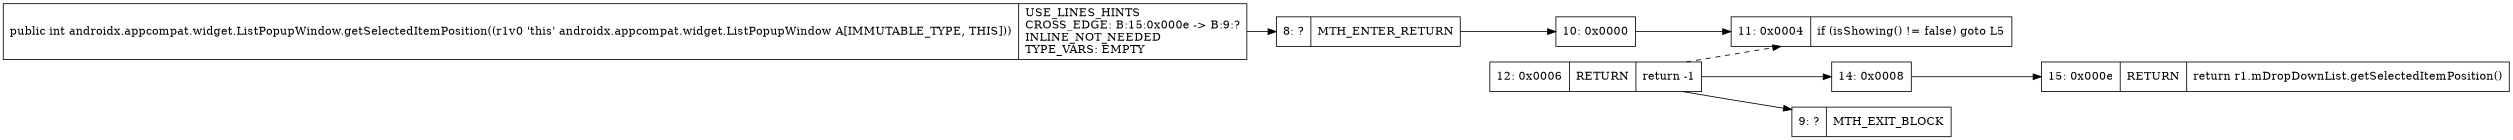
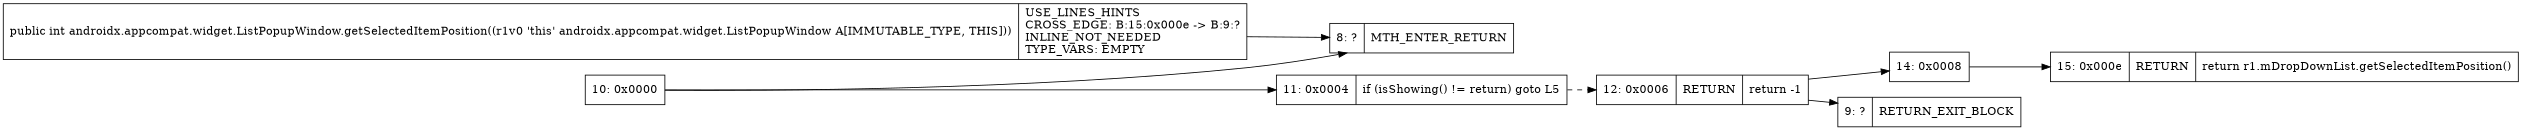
  digraph {
    rankdir=LR
    node [shape=record]
    n1 [label="{8\:\ ?|MTH_ENTER_RETURN\l}"]
    n2 [label="{10\:\ 0x0000}"]
-   n3 [label="{11\:\ 0x0004|if (isShowing() != false) goto L5\l}"]
+   n3 [label="{11\:\ 0x0004|if (isShowing() != return) goto L5\l}"]
    n4 [label="{12\:\ 0x0006|RETURN\l|return \-1\l}"]
    n5 [label="{14\:\ 0x0008}"]
-   n6 [label="{9\:\ ?|MTH_EXIT_BLOCK\l}"]
+   n6 [label="{9\:\ ?|RETURN_EXIT_BLOCK\l}"]
    n7 [label="{15\:\ 0x000e|RETURN\l|return r1.mDropDownList.getSelectedItemPosition()\l}"]
    n8 [label="{public int androidx.appcompat.widget.ListPopupWindow.getSelectedItemPosition((r1v0 'this' androidx.appcompat.widget.ListPopupWindow A[IMMUTABLE_TYPE, THIS]))  | USE_LINES_HINTS\lCROSS_EDGE: B:15:0x000e \-\> B:9:?\lINLINE_NOT_NEEDED\lTYPE_VARS: EMPTY\l}"]
-   n1 -> n2
+   n2 -> n1
    n2 -> n3
-   n4 -> n3 [style=dashed]
+   n3 -> n4 [style=dashed]
    n4 -> n5
    n4 -> n6
    n5 -> n7
    n8 -> n1
  }
